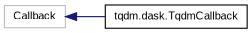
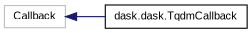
  digraph {
    rankdir=LR
    fontname="Liberation Sans"
    node [fillcolor=white fontname="Liberation Sans" fontsize=10 shape=record style=filled]
    n1 [color=grey75 height=0.2 label=Callback width=0.4]
-   n2 [color=black height=0.2 label="tqdm.dask.TqdmCallback" width=0.4]
+   n2 [color=black height=0.2 label="dask.dask.TqdmCallback" width=0.4]
    n1 -> n2 [color=midnightblue dir=back fontname="Liberation Sans" fontsize=10 labelfontname=Helvetica labelfontsize=10 style=solid]
  }
